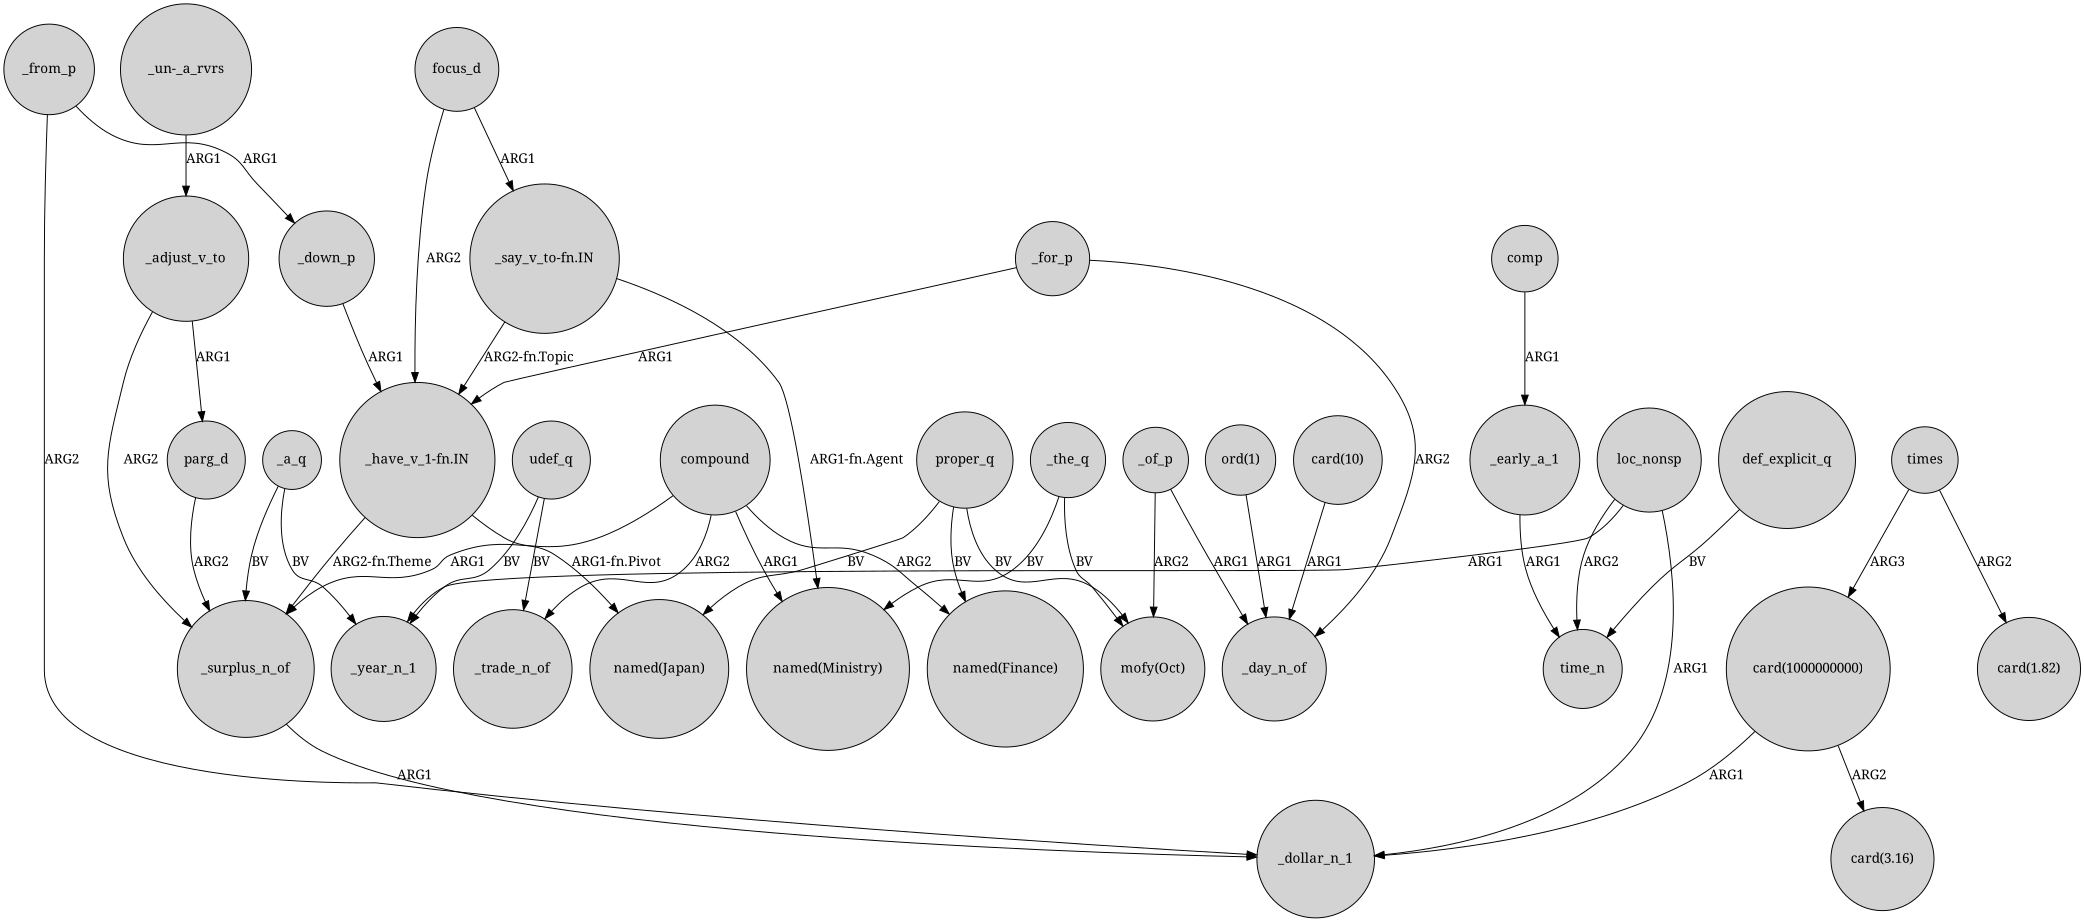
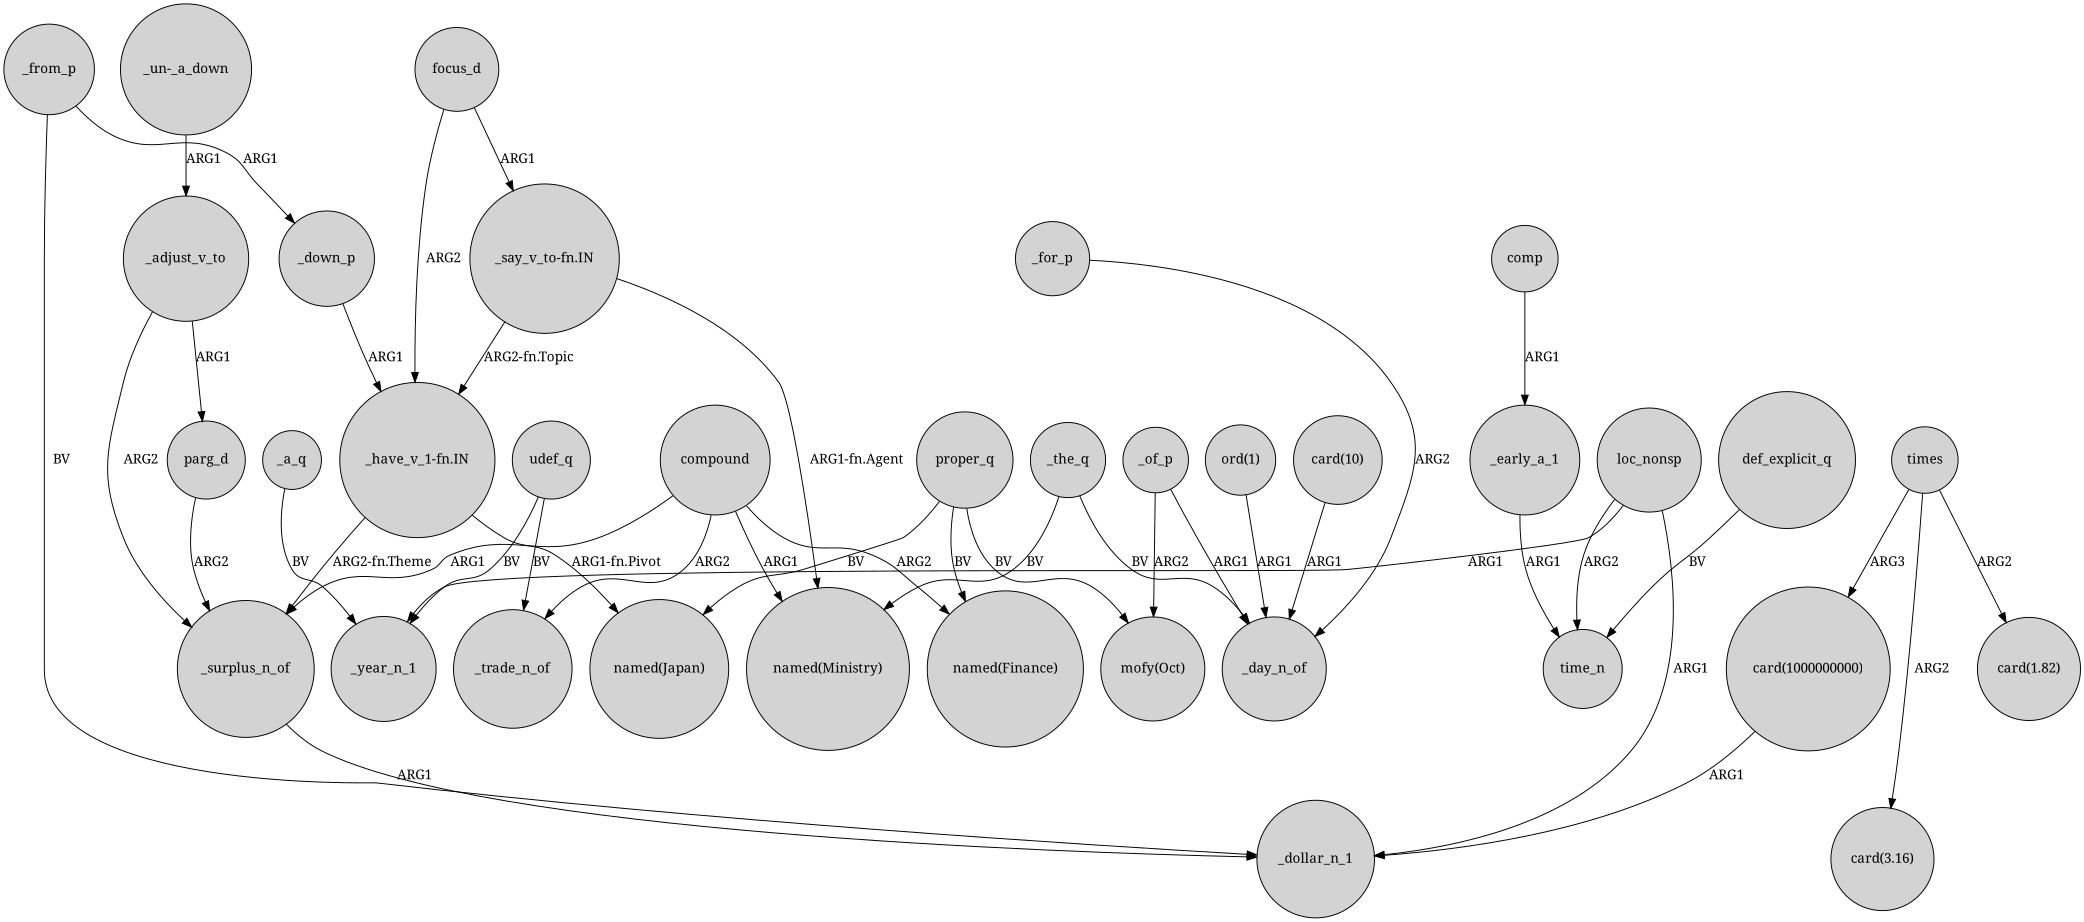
  digraph {
    fontname="Noto Serif"
    node [fontname="Noto Serif" shape=circle style=filled]
    edge [fontname="Noto Serif"]
-   "_un-_a_rvrs"
+   "_un-_a_rvrs" [label="_un-_a_down"]
    _adjust_v_to
    _surplus_n_of
    parg_d
    _dollar_n_1
    _down_p
    "_have_v_1-fn.IN"
    "named(Japan)"
    _a_q
    _year_n_1
    udef_q
    _trade_n_of
    def_explicit_q
    time_n
    compound
    "named(Finance)"
    "named(Ministry)"
    focus_d
    "_say_v_to-fn.IN"
    loc_nonsp
    _from_p
    proper_q
    "mofy(Oct)"
    _of_p
    _day_n_of
    times
    "card(1000000000)"
    "card(3.16)"
    "card(1.82)"
    _the_q
    _for_p
    "ord(1)"
    _early_a_1
    "card(10)"
    comp
    "_un-_a_rvrs" -> _adjust_v_to [label=ARG1]
    _adjust_v_to -> _surplus_n_of [label=ARG2]
    _adjust_v_to -> parg_d [label=ARG1]
    _surplus_n_of -> _dollar_n_1 [label=ARG1]
    parg_d -> _surplus_n_of [label=ARG2]
    _down_p -> "_have_v_1-fn.IN" [label=ARG1]
    "_have_v_1-fn.IN" -> _surplus_n_of [label="ARG2-fn.Theme"]
    "_have_v_1-fn.IN" -> "named(Japan)" [label="ARG1-fn.Pivot"]
-   _a_q -> _surplus_n_of [label=BV]
    _a_q -> _year_n_1 [label=BV]
    udef_q -> _year_n_1 [label=BV]
    udef_q -> _trade_n_of [label=BV]
    def_explicit_q -> time_n [label=BV]
    compound -> _surplus_n_of [label=ARG1]
    compound -> _trade_n_of [label=ARG2]
    compound -> "named(Finance)" [label=ARG2]
    compound -> "named(Ministry)" [label=ARG1]
    focus_d -> "_have_v_1-fn.IN" [label=ARG2]
    focus_d -> "_say_v_to-fn.IN" [label=ARG1]
    "_say_v_to-fn.IN" -> "_have_v_1-fn.IN" [label="ARG2-fn.Topic"]
    "_say_v_to-fn.IN" -> "named(Ministry)" [label="ARG1-fn.Agent"]
    loc_nonsp -> _dollar_n_1 [label=ARG1]
    loc_nonsp -> _year_n_1 [label=ARG1]
    loc_nonsp -> time_n [label=ARG2]
-   _from_p -> _dollar_n_1 [label=ARG2]
+   _from_p -> _dollar_n_1 [label=BV]
    _from_p -> _down_p [label=ARG1]
    proper_q -> "named(Japan)" [label=BV]
    proper_q -> "named(Finance)" [label=BV]
    proper_q -> "mofy(Oct)" [label=BV]
    _of_p -> "mofy(Oct)" [label=ARG2]
    _of_p -> _day_n_of [label=ARG1]
    times -> "card(1000000000)" [label=ARG3]
-   "card(1000000000)" -> "card(3.16)" [label=ARG2]
+   times -> "card(3.16)" [label=ARG2]
    times -> "card(1.82)" [label=ARG2]
    "card(1000000000)" -> _dollar_n_1 [label=ARG1]
    _the_q -> "named(Ministry)" [label=BV]
-   _the_q -> "mofy(Oct)" [label=BV]
-   _for_p -> "_have_v_1-fn.IN" [label=ARG1]
+   _the_q -> _day_n_of [label=BV]
    _for_p -> _day_n_of [label=ARG2]
    "ord(1)" -> _day_n_of [label=ARG1]
    _early_a_1 -> time_n [label=ARG1]
    "card(10)" -> _day_n_of [label=ARG1]
    comp -> _early_a_1 [label=ARG1]
  }
